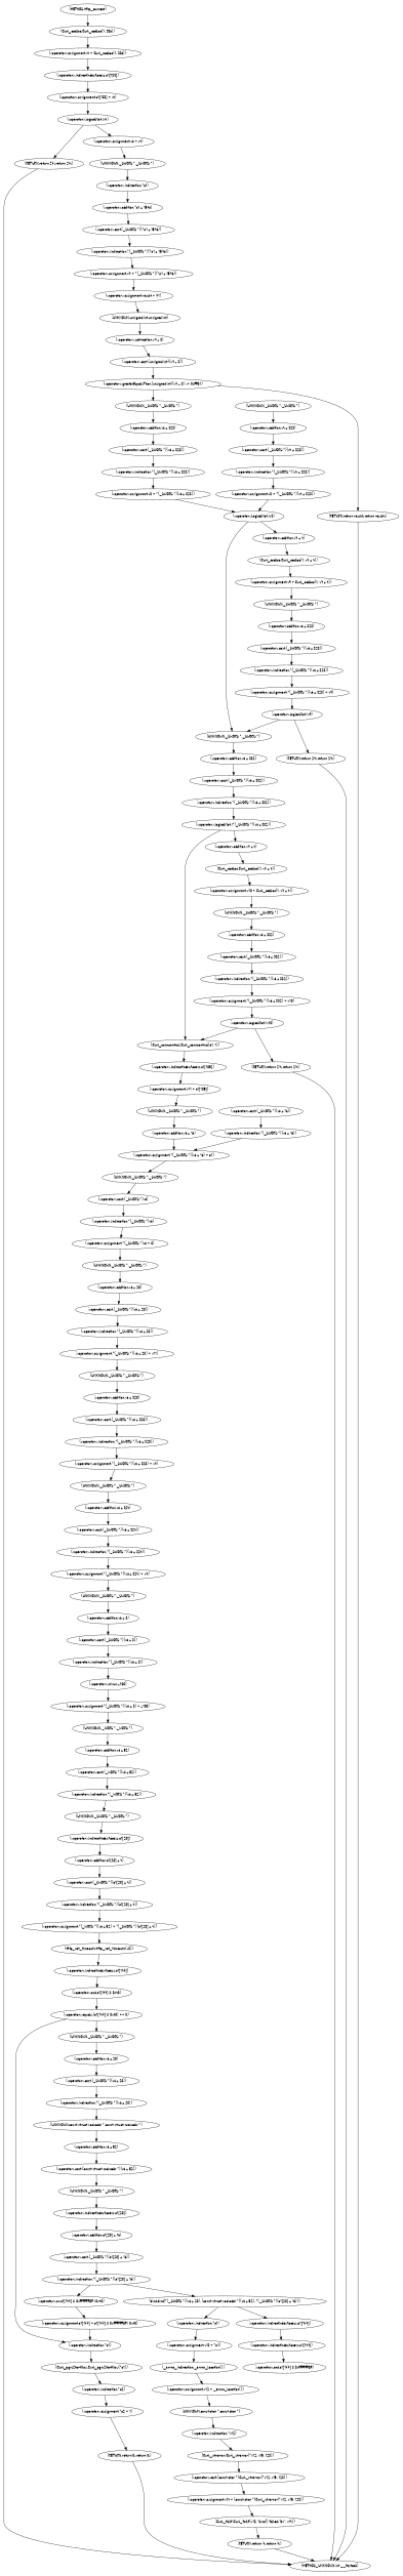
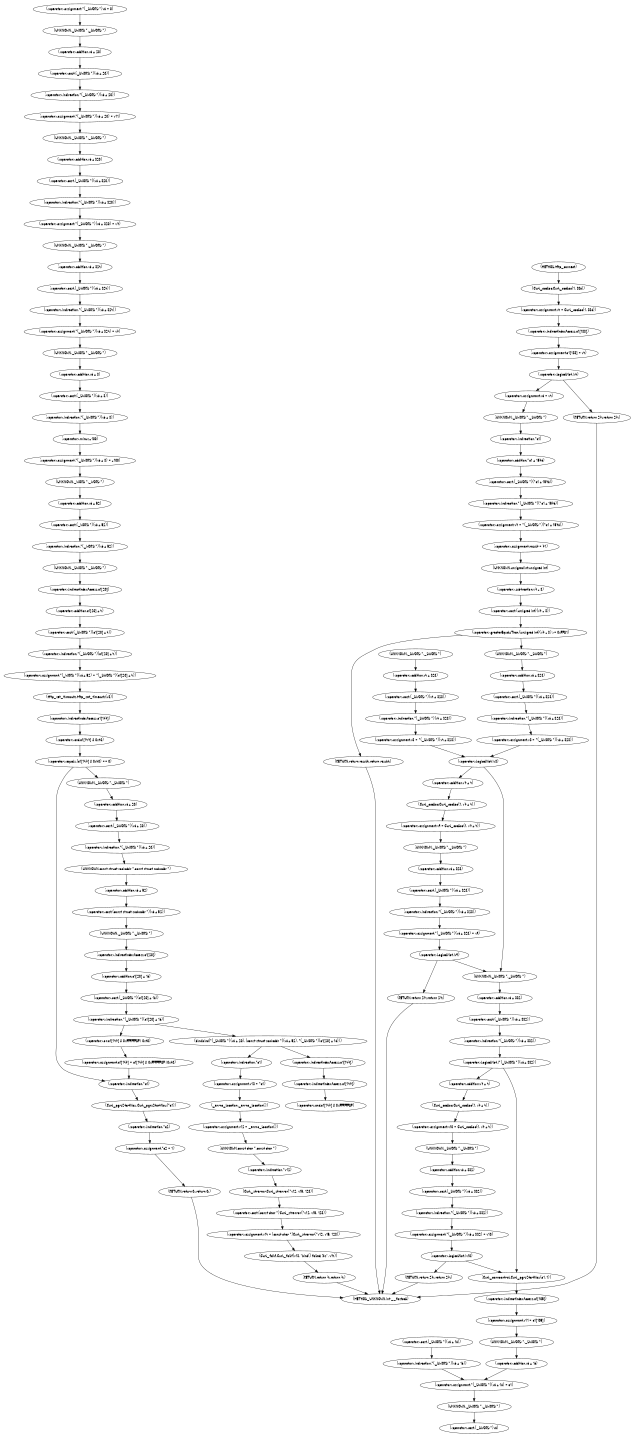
  digraph {
    fontname="Patrick Hand"
    node [fontname="Patrick Hand"]
    edge [fontname="Patrick Hand"]
    n1 [label="(<operator>.assignment,v4 = Curl_ccalloc(1, 336))"]
    n2 [label="(<operator>.indirectIndexAccess,a1[188])"]
    n3 [label="(<operator>.assignment,a1[188] = v4)"]
    n4 [label="(Curl_ccalloc,Curl_ccalloc(1, 336))"]
    n5 [label="(<operator>.logicalNot,!v4)"]
    n6 [label="(RETURN,return 27;,return 27;)"]
    n7 [label="(<operator>.assignment,v6 = v4)"]
    n8 [label="(METHOD_UNKNOWN,int __fastcall)"]
    n9 [label="(UNKNOWN,_DWORD *,_DWORD *)"]
    n10 [label="(<operator>.indirection,*a1)"]
    n11 [label="(<operator>.assignment,v7 = *(_DWORD *)(*a1 + 1576))"]
    n12 [label="(<operator>.assignment,result = 71)"]
    n13 [label="(UNKNOWN,unsigned int,unsigned int)"]
    n14 [label="(<operator>.indirection,*(_DWORD *)(*a1 + 1576))"]
    n15 [label="(<operator>.cast,(_DWORD *)(*a1 + 1576))"]
    n16 [label="(<operator>.addition,*a1 + 1576)"]
    n17 [label="(<operator>.subtraction,v7 - 8)"]
    n18 [label="(<operator>.greaterEqualsThan,(unsigned int)(v7 - 8) >= 0xFFB1)"]
    n19 [label="(RETURN,return result;,return result;)"]
    n20 [label="(UNKNOWN,_DWORD *,_DWORD *)"]
    n21 [label="(<operator>.addition,v6 + 328)"]
    n22 [label="(<operator>.cast,(unsigned int)(v7 - 8))"]
    n23 [label="(<operator>.assignment,v8 = *(_DWORD *)(v6 + 328))"]
    n24 [label="(<operator>.logicalNot,!v8)"]
    n25 [label="(<operator>.addition,v7 + 4)"]
    n26 [label="(UNKNOWN,_DWORD *,_DWORD *)"]
    n27 [label="(<operator>.indirection,*(_DWORD *)(v6 + 328))"]
    n28 [label="(<operator>.cast,(_DWORD *)(v6 + 328))"]
    n29 [label="(UNKNOWN,_DWORD *,_DWORD *)"]
    n30 [label="(<operator>.addition,v4 + 328)"]
    n31 [label="(<operator>.assignment,v8 = *(_DWORD *)(v4 + 328))"]
    n32 [label="(<operator>.indirection,*(_DWORD *)(v4 + 328))"]
    n33 [label="(<operator>.cast,(_DWORD *)(v4 + 328))"]
    n34 [label="(Curl_ccalloc,Curl_ccalloc(1, v7 + 4))"]
    n35 [label="(<operator>.addition,v6 + 332)"]
    n36 [label="(<operator>.assignment,v9 = Curl_ccalloc(1, v7 + 4))"]
    n37 [label="(UNKNOWN,_DWORD *,_DWORD *)"]
    n38 [label="(<operator>.addition,v6 + 328)"]
    n39 [label="(<operator>.assignment,*(_DWORD *)(v6 + 328) = v9)"]
    n40 [label="(<operator>.logicalNot,!v9)"]
    n41 [label="(RETURN,return 27;,return 27;)"]
    n42 [label="(<operator>.indirection,*(_DWORD *)(v6 + 328))"]
    n43 [label="(<operator>.cast,(_DWORD *)(v6 + 328))"]
    n44 [label="(<operator>.logicalNot,!*(_DWORD *)(v6 + 332))"]
    n45 [label="(<operator>.addition,v7 + 4)"]
-   n46 [label="(Curl_conncontrol,Curl_conncontrol(a1, 1))"]
+   n46 [label="(Curl_conncontrol,Curl_pgrsStartNow(a1, 1))"]
    n47 [label="(Curl_ccalloc,Curl_ccalloc(1, v7 + 4))"]
    n48 [label="(<operator>.indirectIndexAccess,a1[105])"]
    n49 [label="(<operator>.indirection,*(_DWORD *)(v6 + 332))"]
    n50 [label="(<operator>.cast,(_DWORD *)(v6 + 332))"]
    n51 [label="(<operator>.assignment,v10 = Curl_ccalloc(1, v7 + 4))"]
    n52 [label="(UNKNOWN,_DWORD *,_DWORD *)"]
    n53 [label="(<operator>.addition,v6 + 332)"]
    n54 [label="(<operator>.assignment,*(_DWORD *)(v6 + 332) = v10)"]
    n55 [label="(<operator>.logicalNot,!v10)"]
    n56 [label="(RETURN,return 27;,return 27;)"]
    n57 [label="(<operator>.indirection,*(_DWORD *)(v6 + 332))"]
    n58 [label="(<operator>.cast,(_DWORD *)(v6 + 332))"]
    n59 [label="(<operator>.assignment,v11 = a1[105])"]
    n60 [label="(UNKNOWN,_DWORD *,_DWORD *)"]
    n61 [label="(<operator>.addition,v6 + 16)"]
    n62 [label="(<operator>.assignment,*(_DWORD *)(v6 + 16) = a1)"]
    n63 [label="(UNKNOWN,_DWORD *,_DWORD *)"]
    n64 [label="(<operator>.cast,(_DWORD *)v6)"]
    n65 [label="(<operator>.indirection,*(_DWORD *)(v6 + 16))"]
    n66 [label="(<operator>.cast,(_DWORD *)(v6 + 16))"]
    n67 [label="(<operator>.assignment,*(_DWORD *)v6 = 0)"]
    n68 [label="(UNKNOWN,_DWORD *,_DWORD *)"]
    n69 [label="(<operator>.addition,v6 + 20)"]
-   n70 [label="(<operator>.indirection,*(_DWORD *)v6)"]
    n71 [label="(<operator>.assignment,*(_DWORD *)(v6 + 20) = v11)"]
    n72 [label="(UNKNOWN,_DWORD *,_DWORD *)"]
    n73 [label="(<operator>.addition,v6 + 320)"]
    n74 [label="(<operator>.indirection,*(_DWORD *)(v6 + 20))"]
    n75 [label="(<operator>.cast,(_DWORD *)(v6 + 20))"]
    n76 [label="(<operator>.assignment,*(_DWORD *)(v6 + 320) = v7)"]
    n77 [label="(UNKNOWN,_DWORD *,_DWORD *)"]
    n78 [label="(<operator>.addition,v6 + 324)"]
    n79 [label="(<operator>.indirection,*(_DWORD *)(v6 + 320))"]
    n80 [label="(<operator>.cast,(_DWORD *)(v6 + 320))"]
    n81 [label="(<operator>.assignment,*(_DWORD *)(v6 + 324) = v7)"]
    n82 [label="(UNKNOWN,_DWORD *,_DWORD *)"]
    n83 [label="(<operator>.addition,v6 + 8)"]
    n84 [label="(<operator>.indirection,*(_DWORD *)(v6 + 324))"]
    n85 [label="(<operator>.cast,(_DWORD *)(v6 + 324))"]
    n86 [label="(<operator>.assignment,*(_DWORD *)(v6 + 8) = -100)"]
    n87 [label="(UNKNOWN,_WORD *,_WORD *)"]
    n88 [label="(<operator>.addition,v6 + 52)"]
    n89 [label="(<operator>.indirection,*(_DWORD *)(v6 + 8))"]
    n90 [label="(<operator>.minus,-100)"]
    n91 [label="(<operator>.cast,(_DWORD *)(v6 + 8))"]
    n92 [label="(<operator>.assignment,*(_WORD *)(v6 + 52) = *(_DWORD *)(a1[20] + 4))"]
    n93 [label="(tftp_set_timeouts,tftp_set_timeouts(v8))"]
    n94 [label="(<operator>.indirectIndexAccess,a1[147])"]
    n95 [label="(<operator>.indirection,*(_WORD *)(v6 + 52))"]
    n96 [label="(UNKNOWN,_DWORD *,_DWORD *)"]
    n97 [label="(<operator>.indirectIndexAccess,a1[20])"]
    n98 [label="(<operator>.cast,(_WORD *)(v6 + 52))"]
    n99 [label="(<operator>.indirection,*(_DWORD *)(a1[20] + 4))"]
    n100 [label="(<operator>.cast,(_DWORD *)(a1[20] + 4))"]
    n101 [label="(<operator>.addition,a1[20] + 4)"]
    n102 [label="(<operator>.and,a1[147] & 0x40)"]
    n103 [label="(<operator>.equals,(a1[147] & 0x40) == 0)"]
    n104 [label="(UNKNOWN,_DWORD *,_DWORD *)"]
    n105 [label="(<operator>.indirection,*a1)"]
    n106 [label="(<operator>.addition,v6 + 20)"]
    n107 [label="(Curl_pgrsStartNow,Curl_pgrsStartNow(*a1))"]
    n108 [label="(bind,bind(*(_DWORD *)(v6 + 20), (const struct sockaddr *)(v6 + 52), *(_DWORD *)(a1[20] + 16)))"]
    n109 [label="(<operator>.indirection,*a1)"]
    n110 [label="(<operator>.indirectIndexAccess,a1[147])"]
    n111 [label="(<operator>.assignment,v13 = *a1)"]
    n112 [label="(<operator>.indirectIndexAccess,a1[147])"]
    n113 [label="(<operator>.indirection,*(_DWORD *)(v6 + 20))"]
    n114 [label="(UNKNOWN,const struct sockaddr *,const struct sockaddr *)"]
    n115 [label="(<operator>.addition,v6 + 52)"]
    n116 [label="(<operator>.cast,(_DWORD *)(v6 + 20))"]
    n117 [label="(<operator>.cast,(const struct sockaddr *)(v6 + 52))"]
    n118 [label="(UNKNOWN,_DWORD *,_DWORD *)"]
    n119 [label="(<operator>.indirectIndexAccess,a1[20])"]
    n120 [label="(<operator>.indirection,*(_DWORD *)(a1[20] + 16))"]
    n121 [label="(<operator>.or,a1[147] & 0xFFFFFFBF | 0x40)"]
    n122 [label="(<operator>.cast,(_DWORD *)(a1[20] + 16))"]
    n123 [label="(<operator>.addition,a1[20] + 16)"]
-   n124 [label="(_errno_indirection,_errno_location())"]
+   n124 [label="(_errno_location,_errno_location())"]
    n125 [label="(<operator>.assignment,v12 = _errno_location())"]
    n126 [label="(UNKNOWN,const char *,const char *)"]
    n127 [label="(<operator>.indirection,*v12)"]
    n128 [label="(<operator>.assignment,v14 = (const char *)Curl_strerror(*v12, v15, 128))"]
    n129 [label="(Curl_failf,Curl_failf(v13, \"bind() failed; %s\", v14))"]
    n130 [label="(RETURN,return 7;,return 7;)"]
    n131 [label="(<operator>.cast,(const char *)Curl_strerror(*v12, v15, 128))"]
    n132 [label="(Curl_strerror,Curl_strerror(*v12, v15, 128))"]
    n133 [label="(<operator>.assignment,a1[147] = a1[147] & 0xFFFFFFBF | 0x40)"]
    n134 [label="(<operator>.and,a1[147] & 0xFFFFFFBF)"]
    n135 [label="(<operator>.indirection,*a2)"]
    n136 [label="(<operator>.assignment,*a2 = 1)"]
    n137 [label="(RETURN,return 0;,return 0;)"]
    n138 [label="(METHOD,tftp_connect)"]
    n1 -> n2
    n2 -> n3
    n3 -> n5
    n4 -> n1
    n5 -> n6
    n5 -> n7
    n6 -> n8
    n7 -> n9
    n9 -> n10
    n10 -> n16
    n11 -> n12
    n12 -> n13
    n13 -> n17
    n14 -> n11
    n15 -> n14
    n16 -> n15
    n17 -> n22
    n18 -> n19
    n18 -> n20
    n19 -> n8
    n20 -> n21
    n21 -> n28
    n22 -> n18
    n23 -> n24
    n24 -> n25
    n24 -> n26
    n25 -> n34
    n26 -> n35
    n27 -> n23
    n28 -> n27
    n29 -> n30
    n30 -> n33
    n31 -> n24
    n32 -> n31
    n33 -> n32
    n34 -> n36
    n35 -> n50
    n36 -> n37
    n37 -> n38
    n38 -> n43
    n39 -> n40
    n40 -> n26
    n40 -> n41
    n41 -> n8
    n42 -> n39
    n43 -> n42
    n44 -> n45
    n44 -> n46
    n45 -> n47
    n46 -> n48
    n47 -> n51
    n48 -> n59
    n49 -> n44
    n50 -> n49
    n51 -> n52
    n52 -> n53
    n53 -> n58
    n54 -> n55
    n55 -> n46
    n55 -> n56
    n56 -> n8
    n57 -> n54
    n58 -> n57
    n59 -> n60
    n60 -> n61
    n61 -> n62
    n62 -> n63
    n63 -> n64
-   n64 -> n70
    n65 -> n62
    n66 -> n65
    n67 -> n68
    n68 -> n69
    n69 -> n75
-   n70 -> n67
    n71 -> n72
    n72 -> n73
    n73 -> n80
    n74 -> n71
    n75 -> n74
    n76 -> n77
    n77 -> n78
    n78 -> n85
    n79 -> n76
    n80 -> n79
    n81 -> n82
    n82 -> n83
    n83 -> n91
    n84 -> n81
    n85 -> n84
    n86 -> n87
    n87 -> n88
    n88 -> n98
    n89 -> n90
    n90 -> n86
    n91 -> n89
    n92 -> n93
    n93 -> n94
    n94 -> n102
    n95 -> n96
    n96 -> n97
    n97 -> n101
    n98 -> n95
    n99 -> n92
    n100 -> n99
    n101 -> n100
    n102 -> n103
    n103 -> n104
    n103 -> n105
    n104 -> n106
    n105 -> n107
    n106 -> n116
    n107 -> n135
    n108 -> n109
    n108 -> n110
    n109 -> n111
    n110 -> n112
    n111 -> n124
    n112 -> n134
    n113 -> n114
    n114 -> n115
    n115 -> n117
    n116 -> n113
    n117 -> n118
    n118 -> n119
    n119 -> n123
    n120 -> n108
    n120 -> n121
    n121 -> n133
    n122 -> n120
    n123 -> n122
    n124 -> n125
    n125 -> n126
    n126 -> n127
    n127 -> n132
    n128 -> n129
    n129 -> n130
    n130 -> n8
    n131 -> n128
    n132 -> n131
    n133 -> n105
    n135 -> n136
    n136 -> n137
    n137 -> n8
    n138 -> n4
  }
